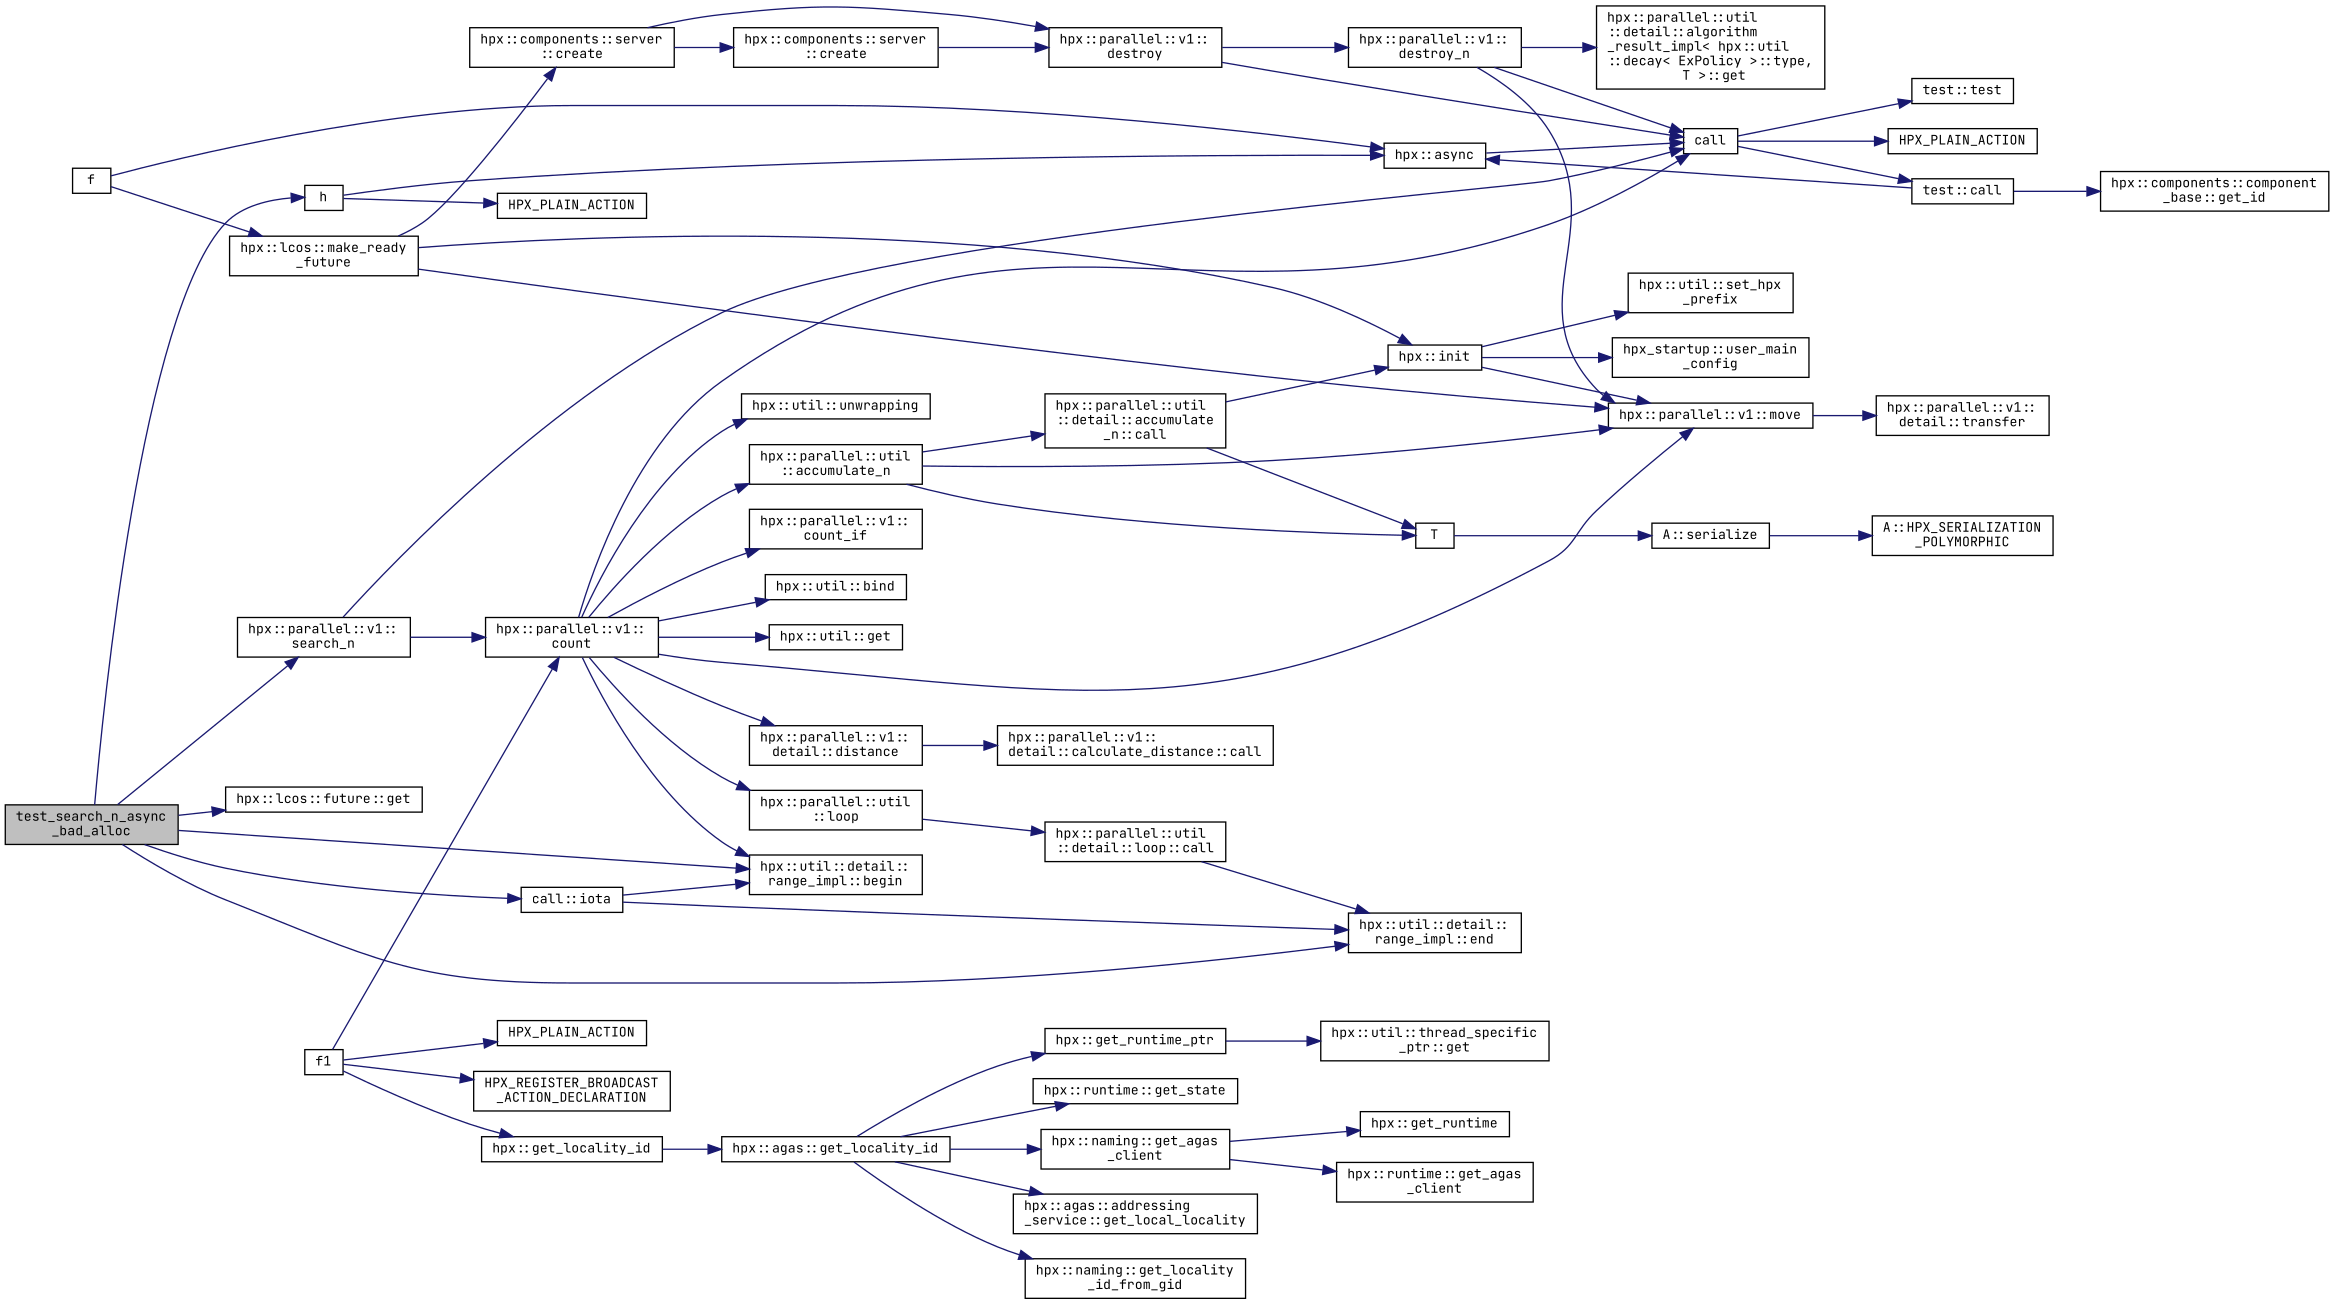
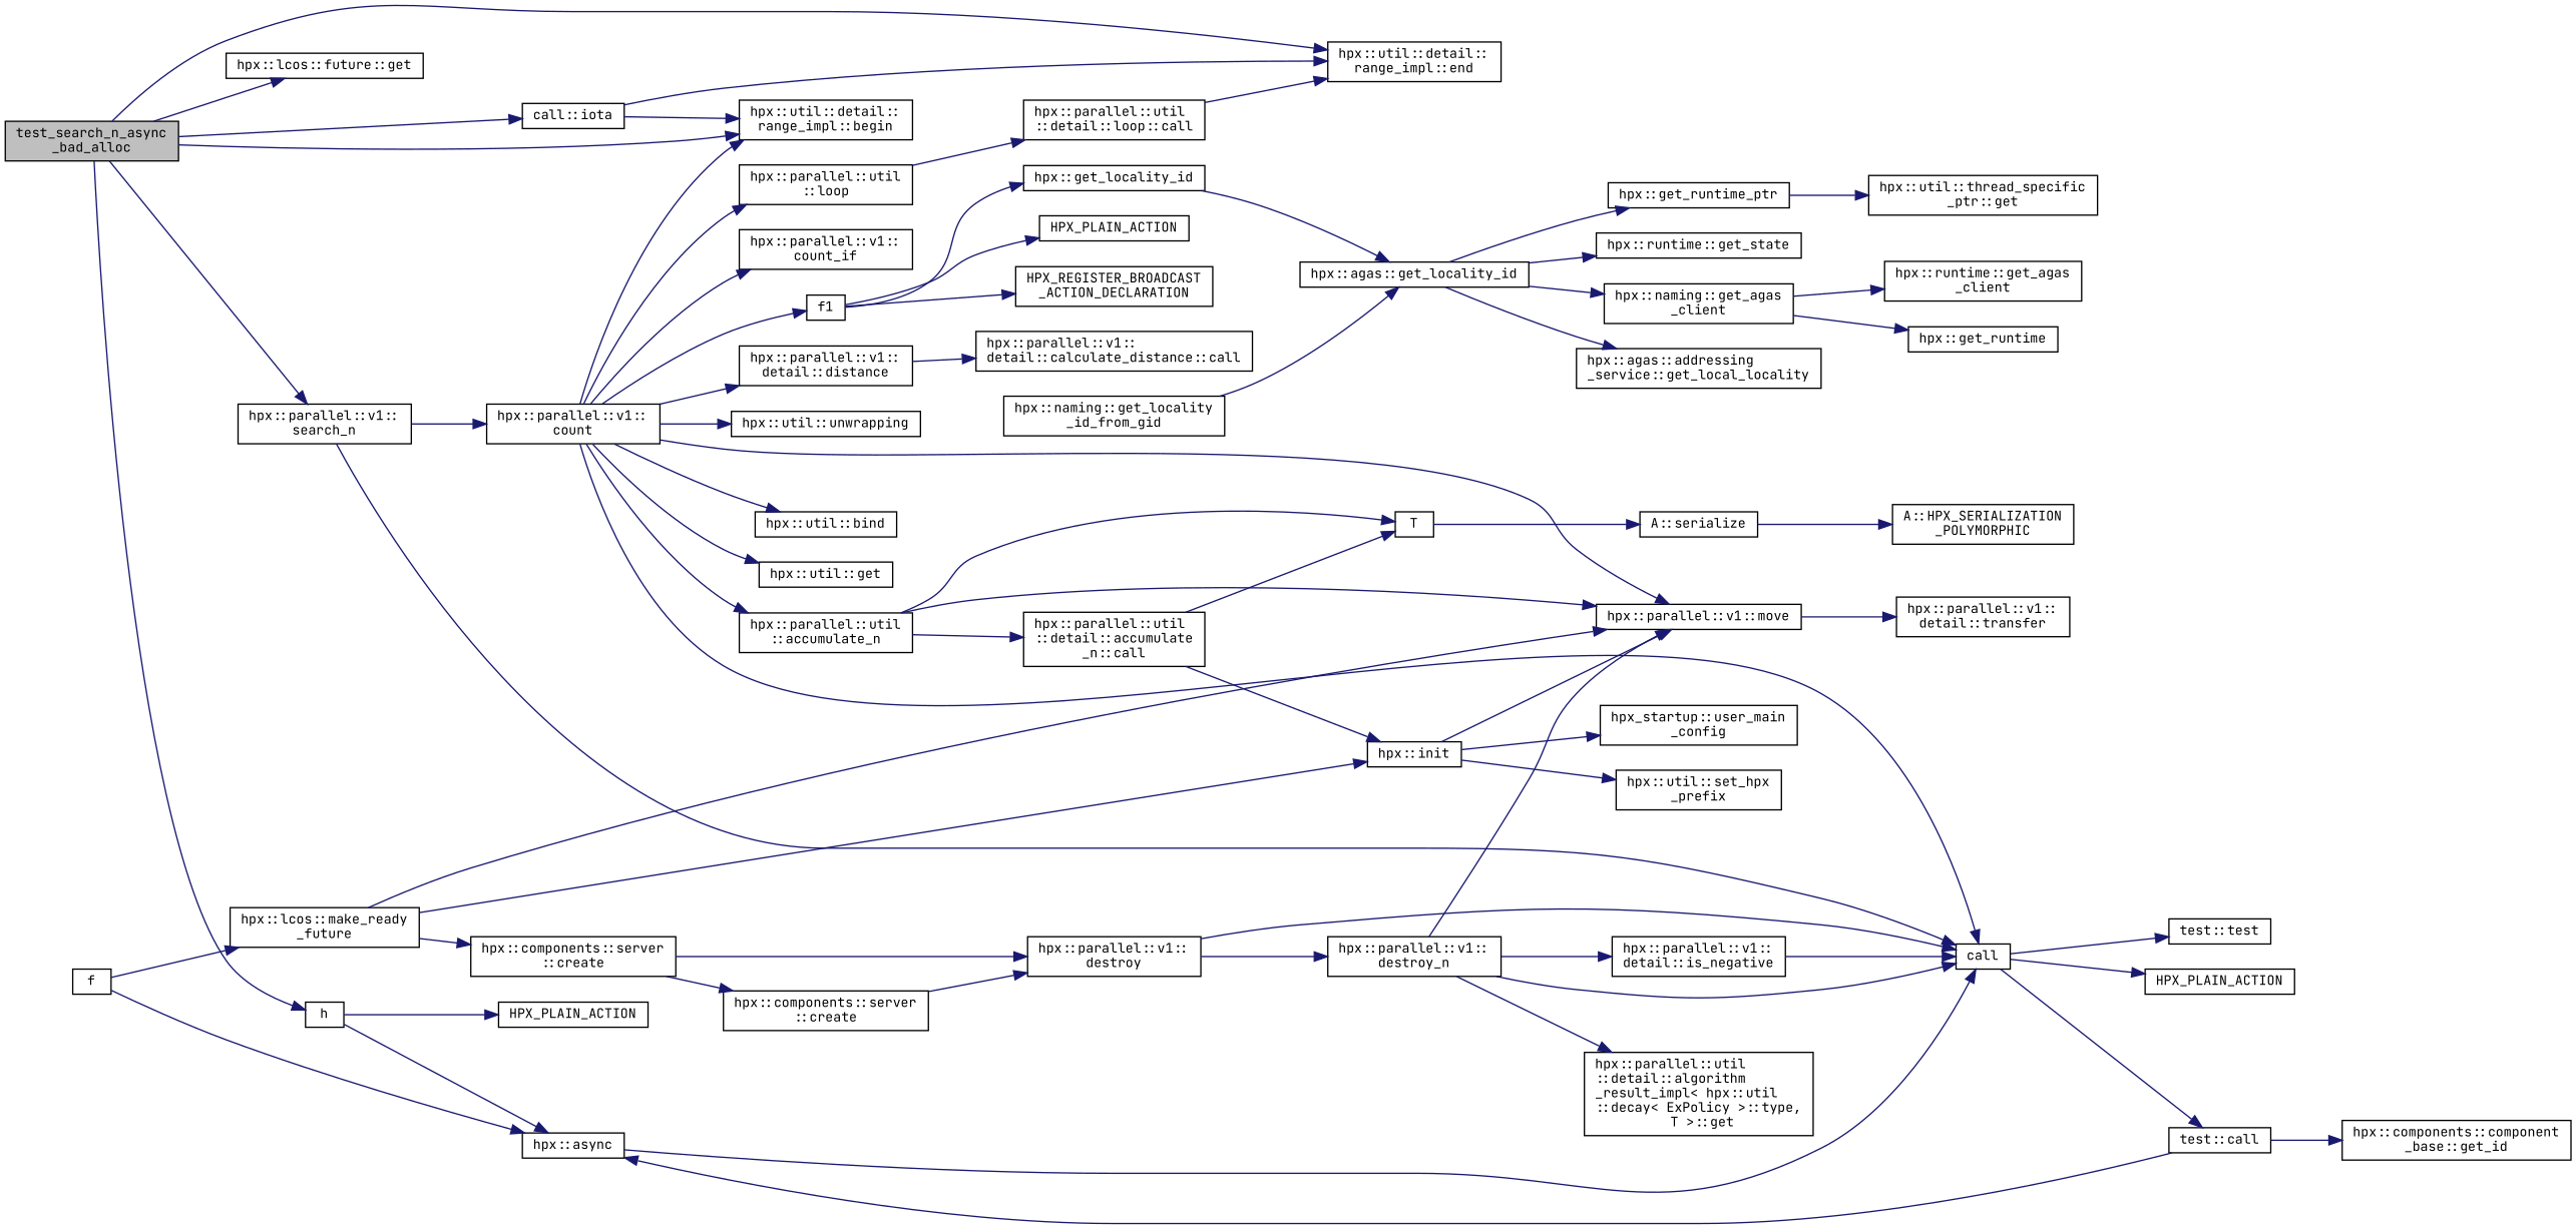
  digraph {
    fontname="JetBrains Mono"
    rankdir=LR
    node [color=black fillcolor=white fontname="JetBrains Mono" fontsize=10 shape=record style=filled]
    edge [color=midnightblue fontname="JetBrains Mono" fontsize=10 labelfontname=Helvetica labelfontsize=10 style=solid]
    n1 [fillcolor=grey75 fontcolor=black height=0.2 label="test_search_n_async\l_bad_alloc" width=0.4]
    n2 [height=0.2 label="call::iota" width=0.4]
    n3 [height=0.2 label="hpx::util::detail::\lrange_impl::begin" width=0.4]
    n4 [height=0.2 label="hpx::util::detail::\lrange_impl::end" width=0.4]
    n5 [height=0.2 label=h width=0.4]
    n6 [height=0.2 label="hpx::parallel::v1::\lsearch_n" width=0.4]
    n7 [height=0.2 label="hpx::lcos::future::get" width=0.4]
    n8 [height=0.2 label="hpx::async" width=0.4]
    n9 [height=0.2 label=HPX_PLAIN_ACTION width=0.4]
    n10 [height=0.2 label=call width=0.4]
    n11 [height=0.2 label="hpx::parallel::v1::\lcount" width=0.4]
    n12 [height=0.2 label=f width=0.4]
    n13 [height=0.2 label="hpx::lcos::make_ready\l_future" width=0.4]
    n14 [height=0.2 label="test::test" width=0.4]
    n15 [height=0.2 label=HPX_PLAIN_ACTION width=0.4]
    n16 [height=0.2 label="test::call" width=0.4]
    n17 [height=0.2 label="hpx::components::component\l_base::get_id" width=0.4]
    n18 [height=0.2 label="hpx::init" width=0.4]
    n19 [height=0.2 label="hpx::parallel::v1::move" width=0.4]
    n20 [height=0.2 label="hpx::components::server\l::create" width=0.4]
    n21 [height=0.2 label="hpx::util::set_hpx\l_prefix" width=0.4]
    n22 [height=0.2 label="hpx_startup::user_main\l_config" width=0.4]
    n23 [height=0.2 label="hpx::parallel::v1::\ldetail::transfer" width=0.4]
    n24 [height=0.2 label="hpx::components::server\l::create" width=0.4]
    n25 [height=0.2 label="hpx::parallel::v1::\ldestroy" width=0.4]
    n26 [height=0.2 label="hpx::parallel::v1::\ldestroy_n" width=0.4]
+   n27 [height=0.2 label="hpx::parallel::v1::\ldetail::is_negative" width=0.4]
    n28 [height=0.2 label="hpx::parallel::util\l::detail::algorithm\l_result_impl\< hpx::util\l::decay\< ExPolicy \>::type,\l T \>::get" width=0.4]
    n29 [height=0.2 label="hpx::parallel::v1::\lcount_if" width=0.4]
    n30 [height=0.2 label=f1 width=0.4]
    n31 [height=0.2 label="hpx::parallel::util\l::loop" width=0.4]
    n32 [height=0.2 label="hpx::util::bind" width=0.4]
    n33 [height=0.2 label="hpx::util::get" width=0.4]
    n34 [height=0.2 label="hpx::parallel::v1::\ldetail::distance" width=0.4]
    n35 [height=0.2 label="hpx::util::unwrapping" width=0.4]
    n36 [height=0.2 label="hpx::parallel::util\l::accumulate_n" width=0.4]
    n37 [height=0.2 label="hpx::get_locality_id" width=0.4]
    n38 [height=0.2 label=HPX_PLAIN_ACTION width=0.4]
    n39 [height=0.2 label="HPX_REGISTER_BROADCAST\l_ACTION_DECLARATION" width=0.4]
    n40 [height=0.2 label="hpx::parallel::util\l::detail::loop::call" width=0.4]
    n41 [height=0.2 label="hpx::parallel::v1::\ldetail::calculate_distance::call" width=0.4]
    n42 [height=0.2 label="hpx::parallel::util\l::detail::accumulate\l_n::call" width=0.4]
    n43 [height=0.2 label=T width=0.4]
    n44 [height=0.2 label="hpx::agas::get_locality_id" width=0.4]
    n45 [height=0.2 label="hpx::get_runtime_ptr" width=0.4]
    n46 [height=0.2 label="hpx::runtime::get_state" width=0.4]
    n47 [height=0.2 label="hpx::naming::get_agas\l_client" width=0.4]
    n48 [height=0.2 label="hpx::agas::addressing\l_service::get_local_locality" width=0.4]
    n49 [height=0.2 label="hpx::naming::get_locality\l_id_from_gid" width=0.4]
    n50 [height=0.2 label="hpx::util::thread_specific\l_ptr::get" width=0.4]
    n51 [height=0.2 label="hpx::get_runtime" width=0.4]
    n52 [height=0.2 label="hpx::runtime::get_agas\l_client" width=0.4]
    n53 [height=0.2 label="A::serialize" width=0.4]
    n54 [height=0.2 label="A::HPX_SERIALIZATION\l_POLYMORPHIC" width=0.4]
    n1 -> n2
    n1 -> n3
    n1 -> n4
    n1 -> n5
    n1 -> n6
    n1 -> n7
    n2 -> n3
    n2 -> n4
    n5 -> n8
    n5 -> n9
    n6 -> n10
    n6 -> n11
    n8 -> n10
    n10 -> n14
    n10 -> n15
    n10 -> n16
    n11 -> n3
    n11 -> n10
    n11 -> n19
    n11 -> n29
-   n30 -> n11
+   n11 -> n30
    n11 -> n31
    n11 -> n32
    n11 -> n33
    n11 -> n34
    n11 -> n35
    n11 -> n36
    n12 -> n8
    n12 -> n13
    n13 -> n18
    n13 -> n19
    n13 -> n20
    n16 -> n8
    n16 -> n17
    n18 -> n19
    n18 -> n21
    n18 -> n22
    n19 -> n23
    n20 -> n24
    n20 -> n25
    n24 -> n25
    n25 -> n10
    n25 -> n26
    n26 -> n10
    n26 -> n19
+   n26 -> n27
    n26 -> n28
+   n27 -> n10
    n30 -> n37
    n30 -> n38
    n30 -> n39
    n31 -> n40
    n34 -> n41
    n36 -> n19
    n36 -> n42
    n36 -> n43
    n37 -> n44
    n40 -> n4
    n42 -> n18
    n42 -> n43
    n43 -> n53
    n44 -> n45
    n44 -> n46
    n44 -> n47
    n44 -> n48
-   n44 -> n49
+   n49 -> n44
    n45 -> n50
    n47 -> n51
    n47 -> n52
    n53 -> n54
  }
